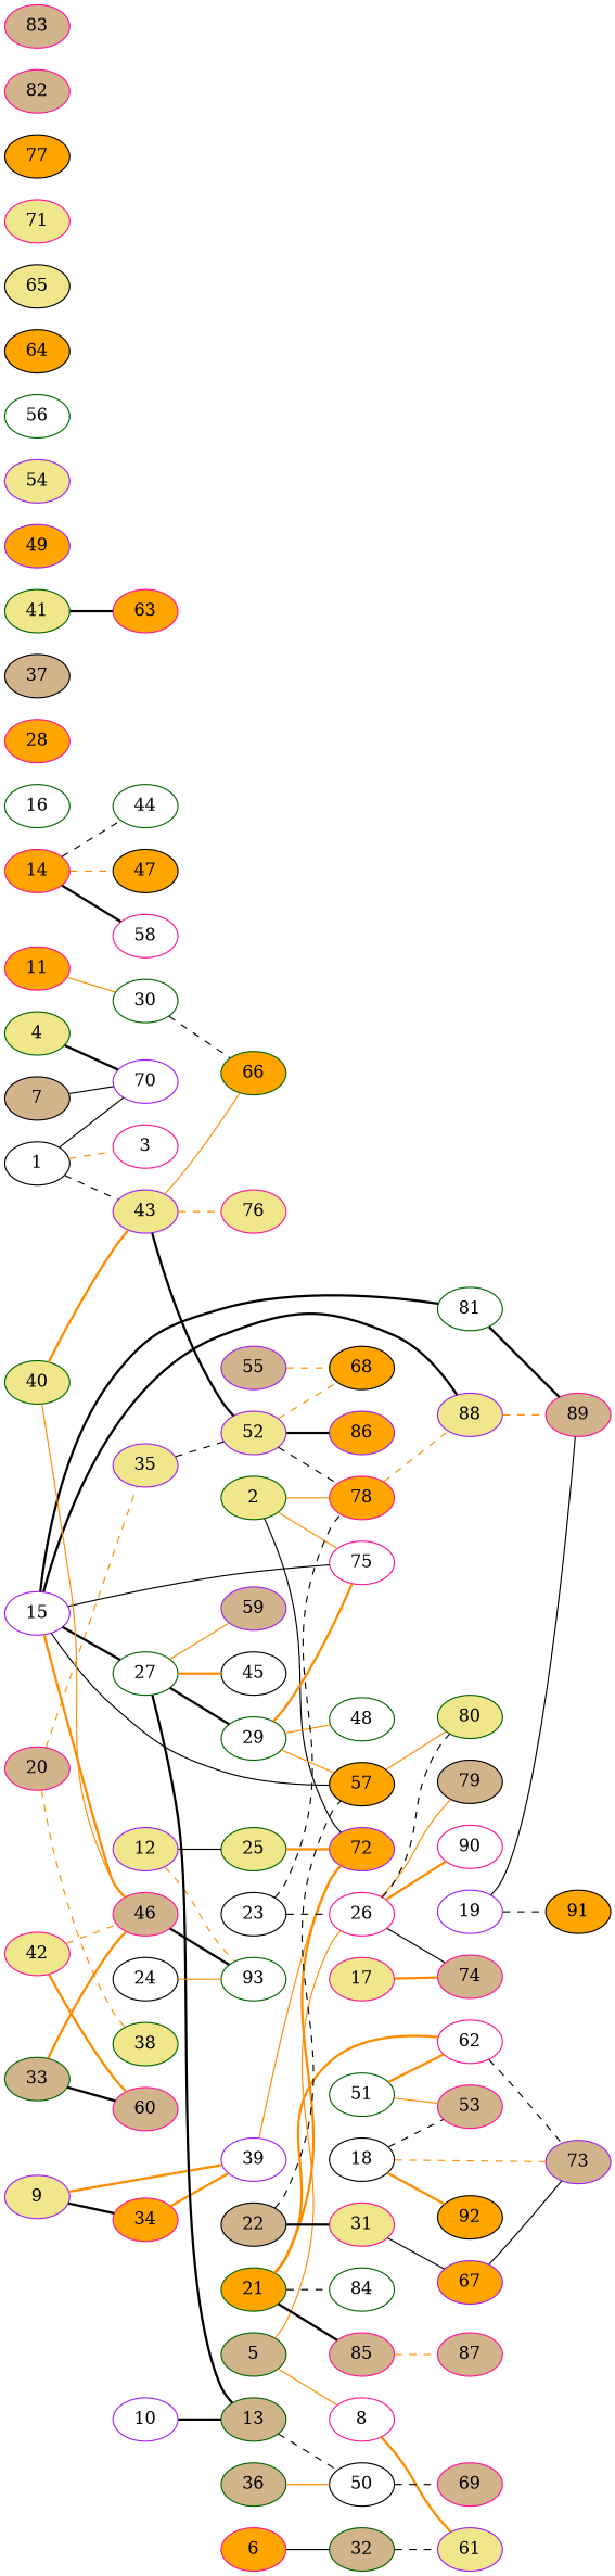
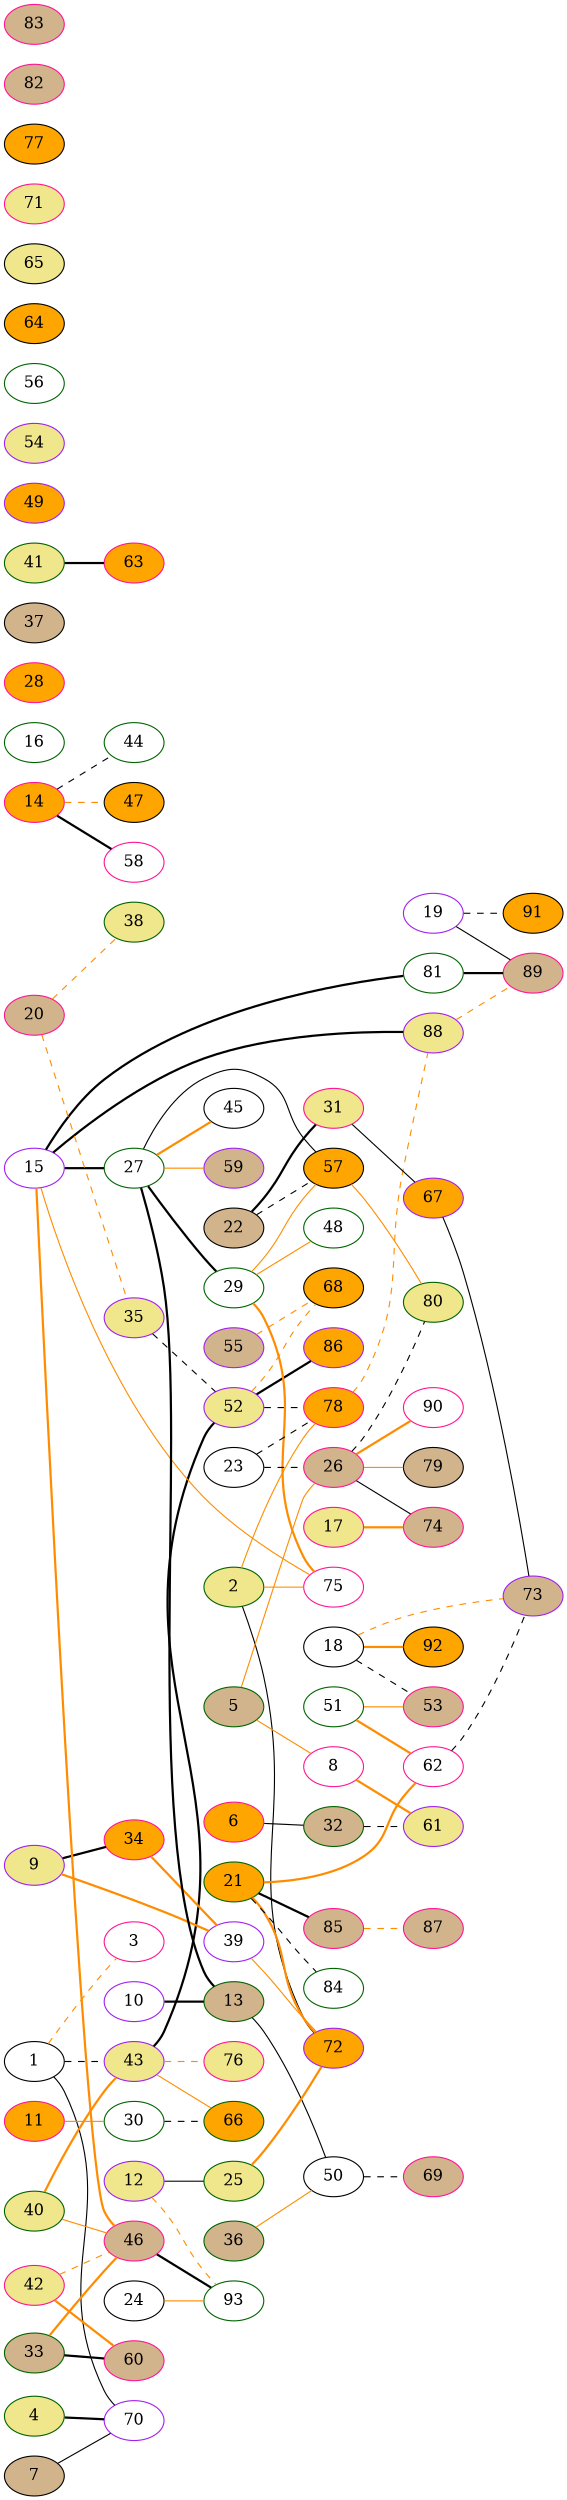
  graph {
    rankdir=LR
    node [color=deeppink fillcolor=white style=filled]
    edge [color=darkorange style=bold]
    1 [color=black]
    3
    43 [color=purple fillcolor=khaki]
    70 [color=purple]
    66 [color=darkgreen fillcolor=orange]
    52 [color=purple fillcolor=khaki]
    76 [fillcolor=khaki]
    2 [color=darkgreen fillcolor=khaki]
    72 [color=purple fillcolor=orange]
    75
    78 [fillcolor=orange]
    88 [color=purple fillcolor=khaki]
    4 [color=darkgreen fillcolor=khaki]
    5 [color=darkgreen fillcolor=tan]
    8
-   26
+   26 [fillcolor=tan]
    61 [color=purple fillcolor=khaki]
    74 [fillcolor=tan]
    79 [color=black fillcolor=tan]
    80 [color=darkgreen fillcolor=khaki]
    90
    6 [fillcolor=orange]
    32 [color=darkgreen fillcolor=tan]
    7 [color=black fillcolor=tan]
    9 [color=purple fillcolor=khaki]
    34 [fillcolor=orange]
    39 [color=purple]
    10 [color=purple]
    13 [color=darkgreen fillcolor=tan]
    50 [color=black]
    11 [fillcolor=orange]
    30 [color=darkgreen]
    12 [color=purple fillcolor=khaki]
    25 [color=darkgreen fillcolor=khaki]
    93 [color=darkgreen]
    69 [fillcolor=tan]
    14 [fillcolor=orange]
    44 [color=darkgreen]
    47 [color=black fillcolor=orange]
    58
    15 [color=purple]
    27 [color=darkgreen]
    46 [fillcolor=tan]
    81 [color=darkgreen]
    57 [color=black fillcolor=orange]
    29 [color=darkgreen]
    45 [color=black]
    59 [color=purple fillcolor=tan]
    89 [fillcolor=tan]
    16 [color=darkgreen]
    17 [fillcolor=khaki]
    18 [color=black]
    53 [fillcolor=tan]
    73 [color=purple fillcolor=tan]
    92 [color=black fillcolor=orange]
    19 [color=purple]
    91 [color=black fillcolor=orange]
    20 [fillcolor=tan]
    35 [color=purple fillcolor=khaki]
    38 [color=darkgreen fillcolor=khaki]
    21 [color=darkgreen fillcolor=orange]
    62
    84 [color=darkgreen]
    85 [fillcolor=tan]
    87 [fillcolor=tan]
    22 [color=black fillcolor=tan]
    31 [fillcolor=khaki]
    67 [color=purple fillcolor=orange]
    23 [color=black]
    24 [color=black]
    48 [color=darkgreen]
    36 [color=darkgreen fillcolor=tan]
    28 [fillcolor=orange]
    33 [color=darkgreen fillcolor=tan]
    60 [fillcolor=tan]
    68 [color=black fillcolor=orange]
    86 [color=purple fillcolor=orange]
    37 [color=black fillcolor=tan]
    40 [color=darkgreen fillcolor=khaki]
    41 [color=darkgreen fillcolor=khaki]
    63 [fillcolor=orange]
    42 [fillcolor=khaki]
    49 [color=purple fillcolor=orange]
    51 [color=darkgreen]
    54 [color=purple fillcolor=khaki]
    55 [color=purple fillcolor=tan]
    56 [color=darkgreen]
    64 [color=black fillcolor=orange]
    65 [color=black fillcolor=khaki]
    71 [fillcolor=khaki]
    77 [color=black fillcolor=orange]
    82 [fillcolor=tan]
    83 [fillcolor=tan]
    1 -- 3 [style=dashed]
    1 -- 43 [color=black style=dashed]
    1 -- 70 [color=black style=solid]
    43 -- 66 [style=solid]
    43 -- 52 [color=black]
    43 -- 76 [style=dashed]
    52 -- 78 [color=black style=dashed]
    52 -- 68 [style=dashed]
    52 -- 86 [color=black]
    2 -- 72 [color=black style=solid]
    2 -- 75 [style=solid]
    2 -- 78 [style=solid]
    78 -- 88 [style=dashed]
    88 -- 89 [style=dashed]
    4 -- 70 [color=black]
    5 -- 8 [style=solid]
    5 -- 26 [style=solid]
    8 -- 61
    26 -- 74 [color=black style=solid]
    26 -- 79 [style=solid]
    26 -- 80 [color=black style=dashed]
    26 -- 90
    6 -- 32 [color=black style=solid]
    32 -- 61 [color=black style=dashed]
    7 -- 70 [color=black style=solid]
    9 -- 34 [color=black]
    9 -- 39
    34 -- 39
    39 -- 72 [style=solid]
    10 -- 13 [color=black]
-   13 -- 50 [color=black style=dashed]
+   13 -- 50 [color=black style=solid]
    50 -- 69 [color=black style=dashed]
    11 -- 30 [style=solid]
    30 -- 66 [color=black style=dashed]
    12 -- 25 [color=black style=solid]
    12 -- 93 [style=dashed]
    25 -- 72
    14 -- 44 [color=black style=dashed]
    14 -- 47 [style=dashed]
    14 -- 58 [color=black]
-   15 -- 75 [color=black style=solid]
+   15 -- 75 [style=solid]
    15 -- 88 [color=black]
    15 -- 27 [color=black]
    15 -- 46
    15 -- 81 [color=black]
    27 -- 13 [color=black]
-   15 -- 57 [color=black style=solid]
+   27 -- 57 [color=black style=solid]
    27 -- 29 [color=black]
    27 -- 45
    27 -- 59 [style=solid]
    46 -- 93 [color=black]
    81 -- 89 [color=black]
    57 -- 80 [style=solid]
    29 -- 75
    29 -- 57 [style=solid]
    29 -- 48 [style=solid]
    17 -- 74
    18 -- 53 [color=black style=dashed]
    18 -- 73 [style=dashed]
    18 -- 92
    19 -- 89 [color=black style=solid]
    19 -- 91 [color=black style=dashed]
    20 -- 35 [style=dashed]
    20 -- 38 [style=dashed]
    35 -- 52 [color=black style=dashed]
    21 -- 72
    21 -- 62
    21 -- 84 [color=black style=dashed]
    21 -- 85 [color=black]
    62 -- 73 [color=black style=dashed]
    85 -- 87 [style=dashed]
    22 -- 57 [color=black style=dashed]
    22 -- 31 [color=black]
    31 -- 67 [color=black style=solid]
    67 -- 73 [color=black style=solid]
    23 -- 78 [color=black style=dashed]
    23 -- 26 [color=black style=dashed]
    24 -- 93 [style=solid]
    36 -- 50 [style=solid]
    33 -- 46
    33 -- 60 [color=black]
    40 -- 43
    40 -- 46 [style=solid]
    41 -- 63 [color=black]
    42 -- 46 [style=dashed]
    42 -- 60
    51 -- 53 [style=solid]
    51 -- 62
    55 -- 68 [style=dashed]
  }
